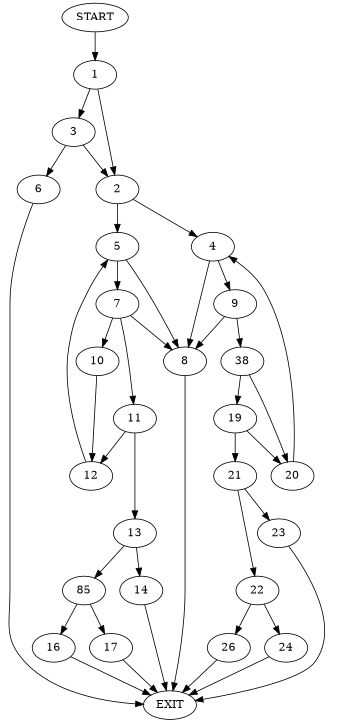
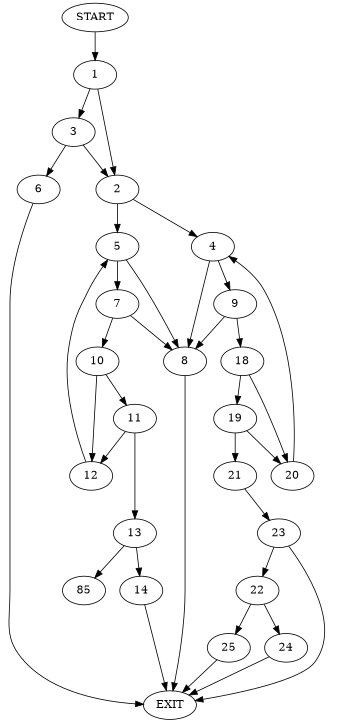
  digraph {
    n1 [label=START]
    1
    2
    3
    n5 [label=EXIT]
    4
    5
    6
    8
    9
    7
-   18 [label=38]
+   18
    10
    11
    12
    19
    20
    13
    14
    n20 [label=85]
-   16
-   17
    21
    22
    23
    24
-   25 [label=26]
+   25
    n1 -> 1
    1 -> 2
    1 -> 3
    2 -> 4
    2 -> 5
    3 -> 2
    3 -> 6
    4 -> 8
    4 -> 9
    5 -> 8
    5 -> 7
    6 -> n5
    8 -> n5
    9 -> 8
    9 -> 18
    7 -> 8
    7 -> 10
    18 -> 19
    18 -> 20
-   7 -> 11
+   10 -> 11
    10 -> 12
    11 -> 12
    11 -> 13
    12 -> 5
    19 -> 20
    19 -> 21
    20 -> 4
    13 -> 14
    13 -> n20
    14 -> n5
-   n20 -> 16
-   n20 -> 17
-   16 -> n5
-   17 -> n5
-   21 -> 22
+   23 -> 22
    21 -> 23
    22 -> 24
    22 -> 25
    23 -> n5
    24 -> n5
    25 -> n5
  }
